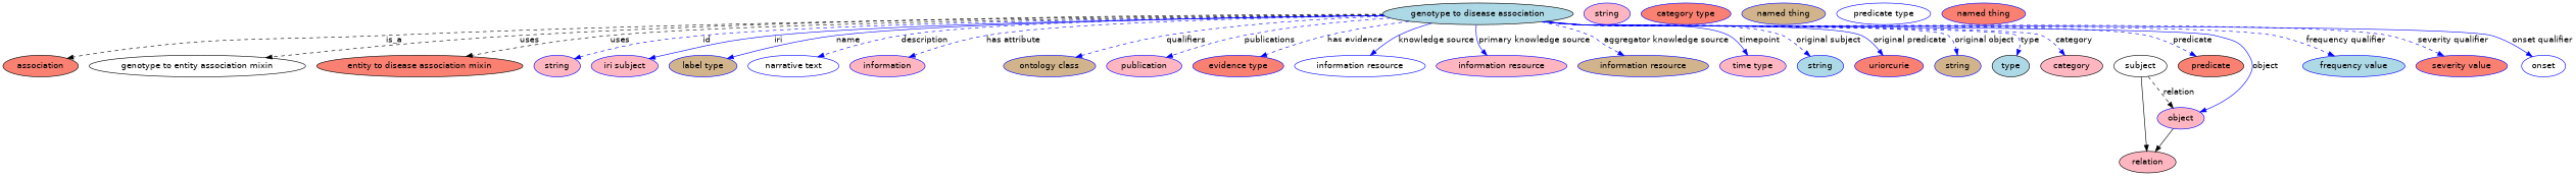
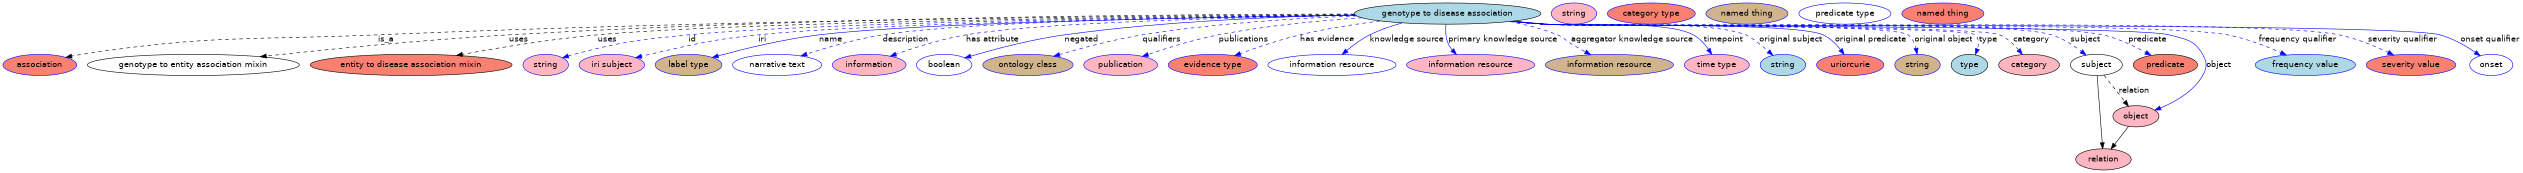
  digraph {
    fontname="DejaVu Sans"
    node [fillcolor=lightpink fontname="DejaVu Sans" style=filled color=blue]
    edge [fontname="DejaVu Sans" style=dashed color=blue]
    n1 [fillcolor=lightblue height=0.5 label="genotype to disease association" width=4.3871 color=""]
-   association [fillcolor=salmon height=0.5 width=1.7332 color=""]
+   association [fillcolor=salmon height=0.5 width=1.7332]
    "genotype to entity association mixin" [fillcolor=white height=0.5 width=4.9829 color=""]
    "entity to disease association mixin" [fillcolor=salmon height=0.5 width=4.7482 color=""]
    n5 [height=0.5 label=string width=1.0652]
    n6 [height=0.5 label="iri subject" width=1.2277]
    n7 [fillcolor=tan height=0.5 label="label type" width=1.5707]
    n8 [fillcolor=white height=0.5 label="narrative text" width=2.0943]
    n9 [height=0.5 label=information width=1.4443]
+   n10 [fillcolor=white height=0.5 label=boolean width=1.2999]
    n11 [fillcolor=tan height=0.5 label="ontology class" width=2.1304]
    n12 [height=0.5 label=publication width=1.7332]
    n13 [fillcolor=salmon height=0.5 label="evidence type" width=2.0943]
    n14 [fillcolor=white height=0.5 label="information resource" width=3.015]
    n15 [height=0.5 label="information resource" width=3.015]
    n16 [fillcolor=tan height=0.5 label="information resource" width=3.015]
    n17 [height=0.5 label="time type" width=1.5346]
    n18 [fillcolor=lightblue height=0.5 label=string width=1.0652]
    n19 [fillcolor=salmon height=0.5 label=uriorcurie width=1.5887]
    n20 [fillcolor=tan height=0.5 label=string width=1.0652]
    type [fillcolor=lightblue height=0.5 width=0.86659 color=""]
    category [height=0.5 width=1.4263 color=""]
    subject [fillcolor=white height=0.5 width=1.2277 color=""]
    predicate [fillcolor=salmon height=0.5 width=1.5165 color=""]
-   object [height=0.5 width=1.0832]
+   object [height=0.5 width=1.0832 color=""]
    n26 [fillcolor=lightblue height=0.5 label="frequency value" width=2.3651]
    n27 [fillcolor=salmon height=0.5 label="severity value" width=2.1123]
    n28 [fillcolor=white height=0.5 label=onset width=1.011]
    relation [height=0.5 width=1.2999 color=""]
    n30 [height=0.5 label=string width=1.0652]
    n31 [fillcolor=salmon height=0.5 label="category type" width=2.0762]
    n32 [fillcolor=tan height=0.5 label="named thing" width=1.9318]
    n33 [fillcolor=white height=0.5 label="predicate type" width=2.1665]
    n34 [fillcolor=salmon height=0.5 label="named thing" width=1.9318]
    n1 -> association [label=is_a color=""]
    n1 -> "genotype to entity association mixin" [label=uses color=""]
    n1 -> "entity to disease association mixin" [label=uses color=""]
    n1 -> n5 [label=id]
-   n1 -> n6 [label=iri style=solid]
+   n1 -> n6 [label=iri]
    n1 -> n7 [label=name style=solid]
    n1 -> n8 [label=description]
    n1 -> n9 [label="has attribute"]
+   n1 -> n10 [label=negated style=solid]
    n1 -> n11 [label=qualifiers]
    n1 -> n12 [label=publications]
    n1 -> n13 [label="has evidence"]
    n1 -> n14 [label="knowledge source" style=solid]
    n1 -> n15 [label="primary knowledge source" style=solid]
    n1 -> n16 [label="aggregator knowledge source"]
    n1 -> n17 [label=timepoint style=solid]
    n1 -> n18 [label="original subject"]
    n1 -> n19 [label="original predicate" style=solid]
    n1 -> n20 [label="original object"]
    n1 -> type [label=type]
    n1 -> category [label=category]
+   n1 -> subject [label=subject]
    n1 -> predicate [label=predicate]
    n1 -> object [label=object style=solid]
    n1 -> n26 [label="frequency qualifier"]
    n1 -> n27 [label="severity qualifier"]
    n1 -> n28 [label="onset qualifier" style=solid]
    subject -> object [label=relation color=""]
    subject -> relation [style=solid color=""]
    object -> relation [style=solid color=""]
  }
